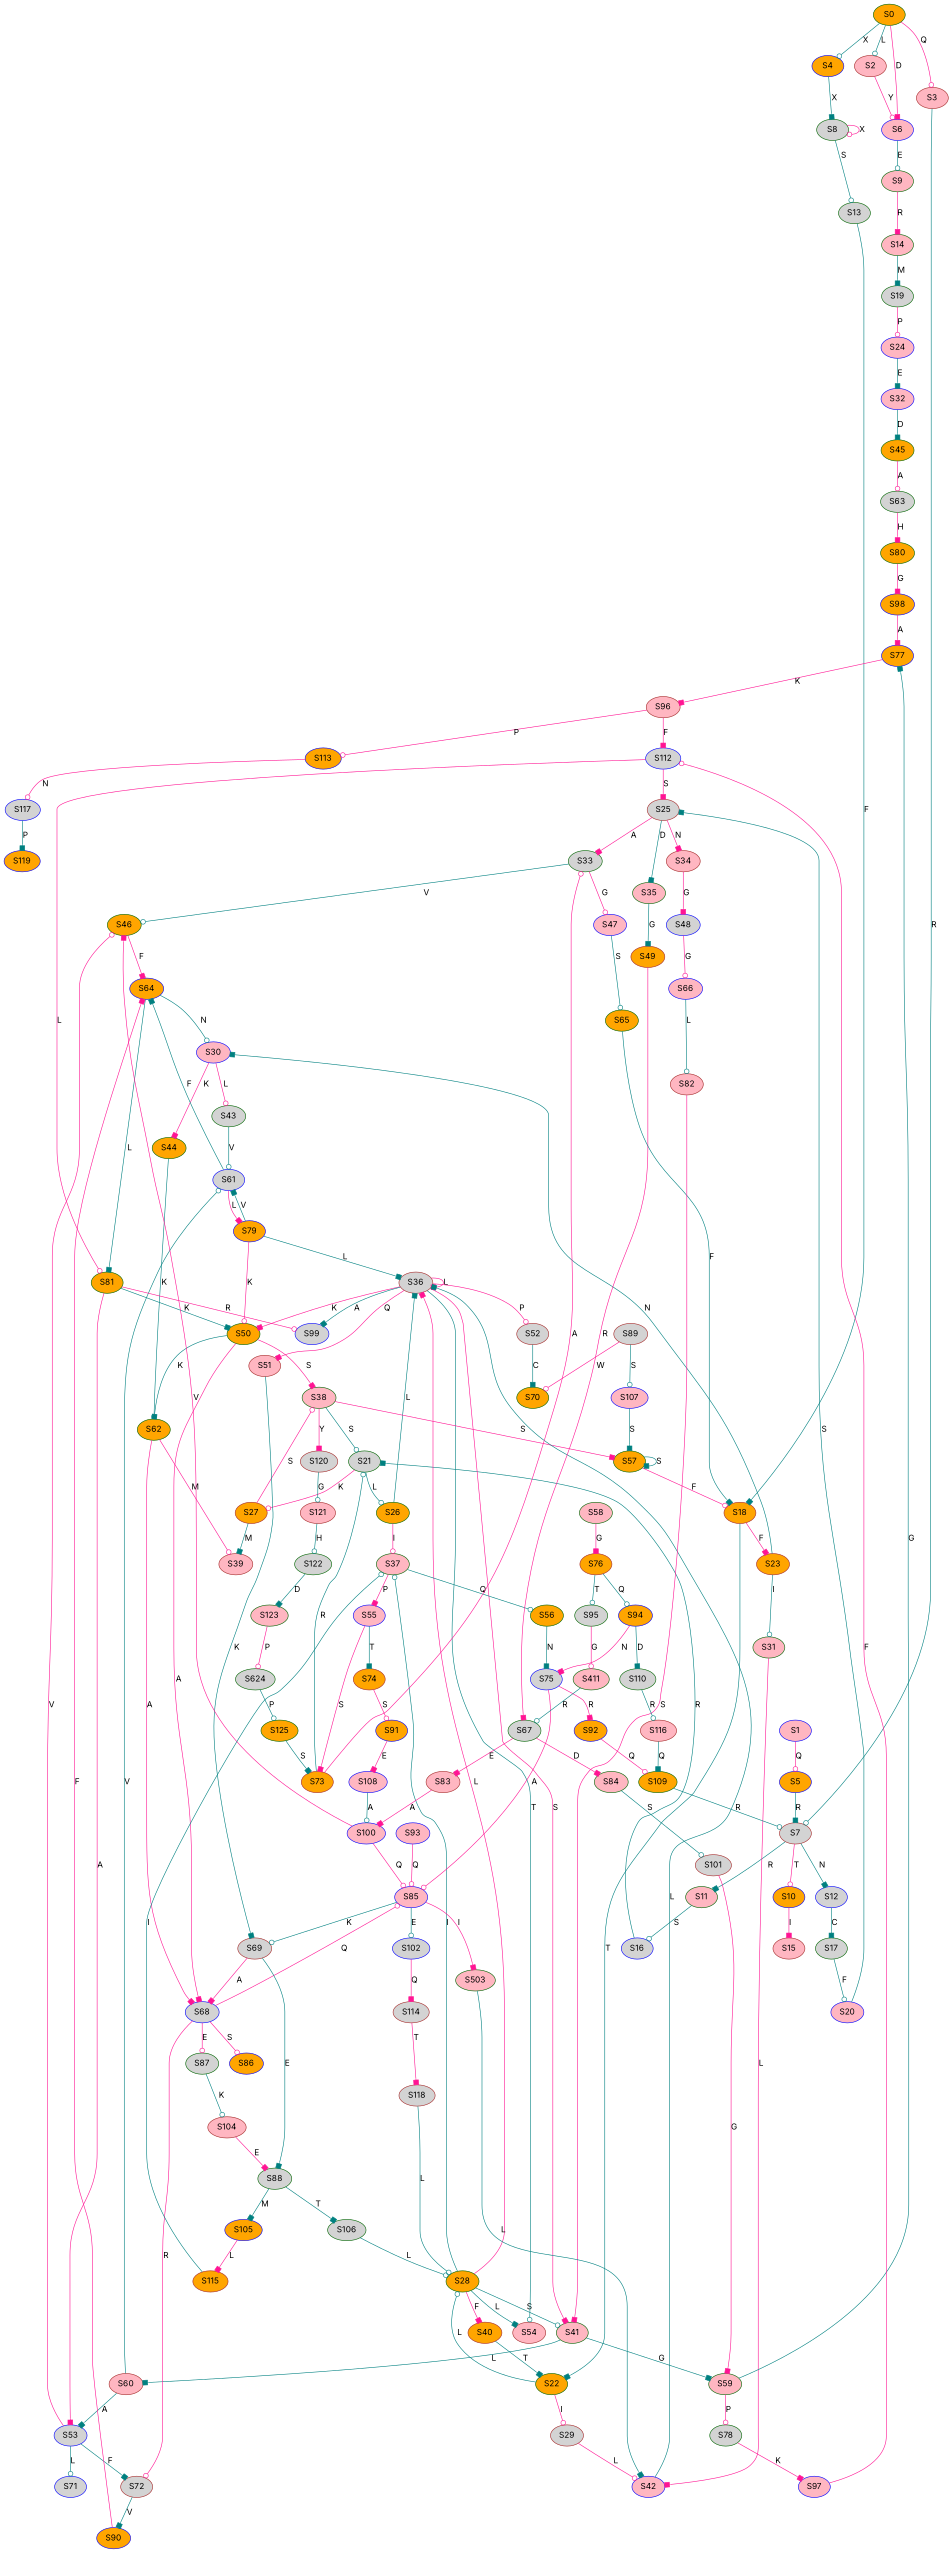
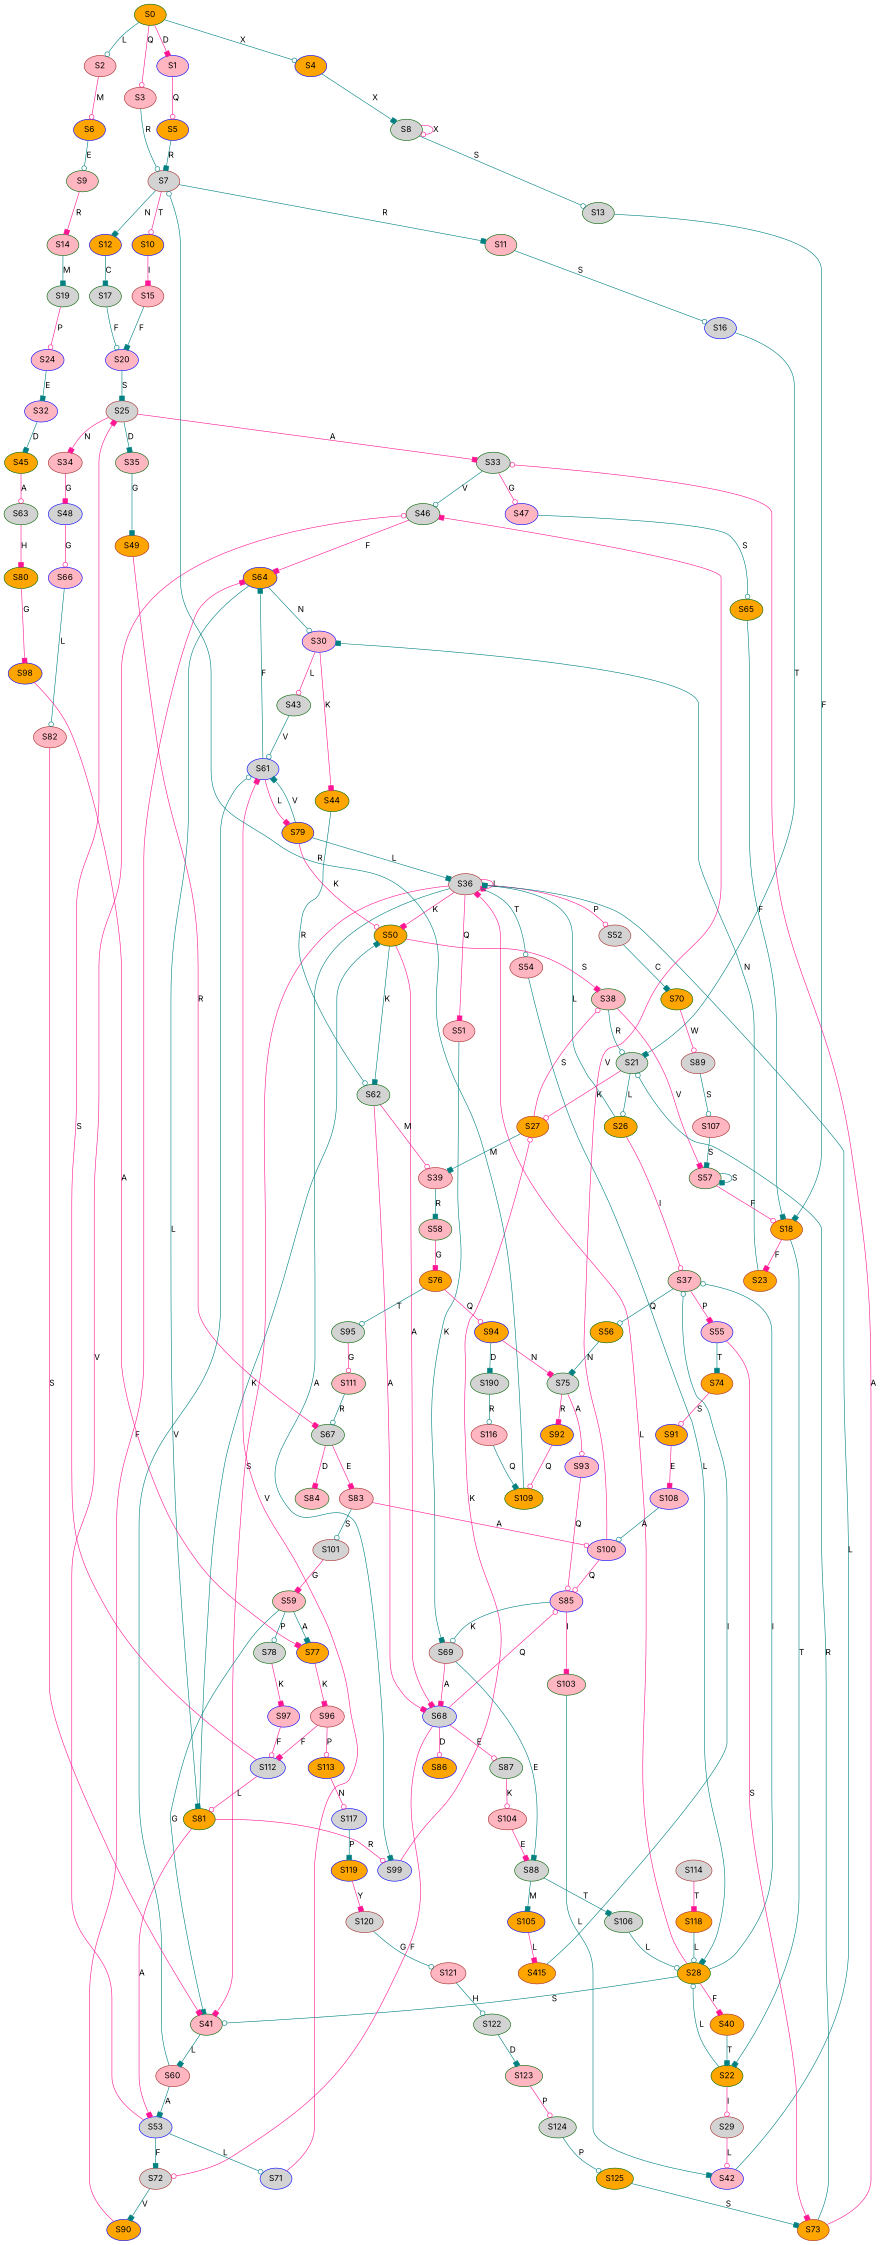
  strict digraph {
    fontname=Inter
    node [color=darkgreen fillcolor=lightpink fontname=Inter style=filled]
    edge [arrowhead=box color=deeppink fontname=Inter]
    S0 [fillcolor=orange]
    S1 [color=blue]
    S2 [color=brown]
    S3 [color=brown]
    S4 [color=blue fillcolor=orange]
    S5 [color=blue fillcolor=orange]
-   S6 [color=blue]
+   S6 [color=blue fillcolor=orange]
    S7 [color=brown fillcolor=lightgrey]
    S8 [fillcolor=lightgrey]
    S9
    S10 [color=blue fillcolor=orange]
    S11
-   S12 [color=blue fillcolor=lightgrey]
+   S12 [color=blue fillcolor=orange]
    S13 [fillcolor=lightgrey]
    S14
    S15 [color=brown]
    S16 [color=blue fillcolor=lightgrey]
    S17 [fillcolor=lightgrey]
    S18 [color=brown fillcolor=orange]
    S19 [fillcolor=lightgrey]
    S20 [color=blue]
    S21 [fillcolor=lightgrey]
    S22 [fillcolor=orange]
    S23 [color=brown fillcolor=orange]
    S24 [color=blue]
    S25 [color=brown fillcolor=lightgrey]
    S26 [fillcolor=orange]
    S27 [color=brown fillcolor=orange]
    S28 [fillcolor=orange]
    S29 [color=brown fillcolor=lightgrey]
    S30 [color=blue]
-   S31
    S32 [color=blue]
    S33 [fillcolor=lightgrey]
    S34 [color=brown]
    S35
    S36 [color=brown fillcolor=lightgrey]
    S37
    S38
    S39 [color=brown]
    S40 [color=brown fillcolor=orange]
    S41
    S42 [color=blue]
    S43 [fillcolor=lightgrey]
    S44 [fillcolor=orange]
    S45 [fillcolor=orange]
-   S46 [fillcolor=orange]
+   S46 [fillcolor=lightgrey]
    S47 [color=blue]
    S48 [color=blue fillcolor=lightgrey]
    S49 [color=brown fillcolor=orange]
    S50 [fillcolor=orange]
    S51 [color=brown]
    S52 [color=brown fillcolor=lightgrey]
    S54 [color=brown]
    S99 [color=blue fillcolor=lightgrey]
    S55 [color=blue]
    S56 [fillcolor=orange]
-   S57 [fillcolor=orange]
+   S57
    S58
    S59
    S60 [color=brown]
    S61 [color=blue fillcolor=lightgrey]
-   S62 [fillcolor=orange]
+   S62 [fillcolor=lightgrey]
    S63 [fillcolor=lightgrey]
    S64 [color=blue fillcolor=orange]
    S65 [fillcolor=orange]
    S66 [color=blue]
    S67 [fillcolor=lightgrey]
    S68 [color=blue fillcolor=lightgrey]
    S69 [color=brown fillcolor=lightgrey]
    S70 [fillcolor=orange]
    S53 [color=blue fillcolor=lightgrey]
    S71 [color=blue fillcolor=lightgrey]
    S72 [color=brown fillcolor=lightgrey]
    S73 [color=brown fillcolor=orange]
    S74 [color=brown fillcolor=orange]
-   S75 [color=blue fillcolor=lightgrey]
+   S75 [fillcolor=lightgrey]
    S76 [color=brown fillcolor=orange]
    S77 [color=blue fillcolor=orange]
    S78 [fillcolor=lightgrey]
    S79 [color=blue fillcolor=orange]
    S80 [fillcolor=orange]
    S81 [fillcolor=orange]
    S82 [color=brown]
    S83 [color=brown]
    S84
    S85 [color=blue]
    S86 [color=blue fillcolor=orange]
    S87 [fillcolor=lightgrey]
    S88 [fillcolor=lightgrey]
    S89 [color=brown fillcolor=lightgrey]
    S90 [color=blue fillcolor=orange]
    S91 [color=blue fillcolor=orange]
    S92 [color=blue fillcolor=orange]
    S93 [color=blue]
    S94 [color=blue fillcolor=orange]
    S95 [fillcolor=lightgrey]
    S96 [color=brown]
    S97 [color=blue]
    S98 [color=blue fillcolor=orange]
    S100 [color=blue]
    S101 [color=brown fillcolor=lightgrey]
-   S102 [color=blue fillcolor=lightgrey]
-   S103 [label=S503]
+   S103
    S104 [color=brown]
    S105 [color=blue fillcolor=orange]
    S106 [fillcolor=lightgrey]
-   S107 [color=blue]
+   S107 [color=brown]
    S108 [color=blue]
    S109 [fillcolor=orange]
-   S110 [fillcolor=lightgrey]
-   S111 [label=S411]
+   S110 [fillcolor=lightgrey label=S190]
+   S111
    S112 [color=blue fillcolor=lightgrey]
    S113 [color=blue fillcolor=orange]
    S114 [color=brown fillcolor=lightgrey]
-   S115 [color=brown fillcolor=orange]
+   S115 [color=brown fillcolor=orange label=S415]
    S116 [color=brown]
    S117 [color=blue fillcolor=lightgrey]
-   S118 [color=brown fillcolor=lightgrey]
+   S118 [color=brown fillcolor=orange]
    S119 [color=blue fillcolor=orange]
    S120 [color=brown fillcolor=lightgrey]
    S121 [color=brown]
    S122 [fillcolor=lightgrey]
    S123
-   S124 [fillcolor=lightgrey label=S624]
+   S124 [fillcolor=lightgrey]
    S125 [fillcolor=orange]
-   S0 -> S6 [label=D]
+   S0 -> S1 [label=D]
    S0 -> S2 [arrowhead=odot color=teal label=L]
    S0 -> S3 [arrowhead=odot label=Q]
    S0 -> S4 [arrowhead=odot color=teal label=X]
    S1 -> S5 [arrowhead=odot label=Q]
-   S2 -> S6 [arrowhead=odot label=Y]
+   S2 -> S6 [arrowhead=odot label=M]
    S3 -> S7 [arrowhead=odot color=teal label=R]
    S4 -> S8 [color=teal label=X]
    S5 -> S7 [color=teal label=R]
    S6 -> S9 [arrowhead=odot color=teal label=E]
    S7 -> S10 [arrowhead=odot label=T]
    S7 -> S11 [color=teal label=R]
    S7 -> S12 [color=teal label=N]
    S8 -> S8 [arrowhead=odot label=X]
    S8 -> S13 [arrowhead=odot color=teal label=S]
    S9 -> S14 [label=R]
    S10 -> S15 [label=I]
    S11 -> S16 [arrowhead=odot color=teal label=S]
    S12 -> S17 [color=teal label=C]
    S13 -> S18 [color=teal label=F]
    S14 -> S19 [color=teal label=M]
-   S16 -> S21 [color=teal label=R]
+   S15 -> S20 [color=teal label=F]
+   S16 -> S21 [color=teal label=T]
    S17 -> S20 [arrowhead=odot color=teal label=F]
    S18 -> S22 [color=teal label=T]
    S18 -> S23 [label=F]
    S19 -> S24 [arrowhead=odot label=P]
    S20 -> S25 [color=teal label=S]
    S21 -> S26 [arrowhead=odot color=teal label=L]
    S21 -> S27 [arrowhead=odot label=K]
    S22 -> S28 [arrowhead=odot color=teal label=L]
    S22 -> S29 [arrowhead=odot label=I]
    S23 -> S30 [color=teal label=N]
-   S23 -> S31 [arrowhead=odot color=teal label=I]
    S24 -> S32 [color=teal label=E]
    S25 -> S33 [label=A]
    S25 -> S34 [label=N]
    S25 -> S35 [color=teal label=D]
    S26 -> S36 [color=teal label=L]
    S26 -> S37 [arrowhead=odot label=I]
    S27 -> S38 [arrowhead=odot label=S]
    S27 -> S39 [color=teal label=M]
    S28 -> S36 [label=L]
    S28 -> S37 [arrowhead=odot color=teal label=I]
    S28 -> S40 [label=F]
    S28 -> S41 [arrowhead=odot color=teal label=S]
    S29 -> S42 [arrowhead=odot label=L]
    S30 -> S43 [arrowhead=odot label=L]
    S30 -> S44 [label=K]
-   S31 -> S42 [label=L]
    S32 -> S45 [color=teal label=D]
    S33 -> S46 [arrowhead=odot color=teal label=V]
    S33 -> S47 [arrowhead=odot label=G]
    S34 -> S48 [label=G]
    S35 -> S49 [color=teal label=G]
    S36 -> S36 [label=L]
    S36 -> S41 [label=S]
    S36 -> S50 [label=K]
    S36 -> S51 [label=Q]
    S36 -> S52 [arrowhead=odot label=P]
    S36 -> S54 [arrowhead=odot color=teal label=T]
    S36 -> S99 [color=teal label=A]
    S37 -> S55 [label=P]
    S37 -> S56 [arrowhead=odot color=teal label=Q]
-   S38 -> S21 [arrowhead=odot color=teal label=S]
-   S38 -> S57 [label=S]
+   S38 -> S21 [arrowhead=odot color=teal label=R]
+   S38 -> S57 [label=V]
+   S39 -> S58 [color=teal label=R]
    S40 -> S22 [color=teal label=T]
-   S41 -> S59 [color=teal label=G]
+   S59 -> S41 [color=teal label=G]
    S41 -> S60 [color=teal label=L]
    S42 -> S36 [color=teal label=L]
    S43 -> S61 [arrowhead=odot color=teal label=V]
-   S44 -> S62 [arrowhead=odot color=teal label=K]
+   S44 -> S62 [arrowhead=odot color=teal label=R]
    S45 -> S63 [arrowhead=odot label=A]
    S46 -> S64 [label=F]
    S47 -> S65 [arrowhead=odot color=teal label=S]
    S48 -> S66 [arrowhead=odot label=G]
    S49 -> S67 [label=R]
    S50 -> S38 [label=S]
    S50 -> S62 [color=teal label=K]
    S50 -> S68 [label=A]
    S51 -> S69 [color=teal label=K]
    S52 -> S70 [color=teal label=C]
-   S28 -> S54 [color=teal label=L]
+   S54 -> S28 [color=teal label=L]
+   S99 -> S27 [arrowhead=odot label=K]
    S55 -> S73 [label=S]
    S55 -> S74 [color=teal label=T]
    S56 -> S75 [color=teal label=N]
    S57 -> S18 [arrowhead=odot label=F]
    S57 -> S57 [color=teal label=S]
    S58 -> S76 [label=G]
-   S59 -> S77 [color=teal label=G]
-   S59 -> S78 [arrowhead=odot label=P]
+   S59 -> S77 [color=teal label=A]
+   S59 -> S78 [arrowhead=odot color=teal label=P]
    S60 -> S61 [arrowhead=odot color=teal label=V]
    S60 -> S53 [color=teal label=A]
    S61 -> S64 [color=teal label=F]
    S61 -> S79 [label=L]
    S62 -> S39 [arrowhead=odot label=M]
    S62 -> S68 [label=A]
    S63 -> S80 [label=H]
    S64 -> S30 [arrowhead=odot color=teal label=N]
    S64 -> S81 [color=teal label=L]
    S65 -> S18 [color=teal label=F]
    S66 -> S82 [arrowhead=odot color=teal label=L]
    S67 -> S83 [label=E]
    S67 -> S84 [label=D]
-   S68 -> S72 [arrowhead=odot label=R]
+   S68 -> S72 [arrowhead=odot label=F]
    S68 -> S85 [arrowhead=odot label=Q]
-   S68 -> S86 [arrowhead=odot label=S]
+   S68 -> S86 [arrowhead=odot label=D]
    S68 -> S87 [arrowhead=odot label=E]
    S69 -> S68 [label=A]
    S69 -> S88 [color=teal label=E]
-   S89 -> S70 [arrowhead=odot label=W]
+   S70 -> S89 [arrowhead=odot label=W]
    S53 -> S46 [arrowhead=odot label=V]
    S53 -> S71 [arrowhead=odot color=teal label=L]
    S53 -> S72 [color=teal label=F]
+   S71 -> S61 [label=V]
    S72 -> S90 [color=teal label=V]
    S73 -> S21 [arrowhead=odot color=teal label=R]
    S73 -> S33 [arrowhead=odot label=A]
    S74 -> S91 [arrowhead=odot label=S]
    S75 -> S92 [label=R]
-   S75 -> S85 [arrowhead=odot label=A]
-   S76 -> S94 [arrowhead=odot color=teal label=Q]
+   S75 -> S93 [arrowhead=odot label=A]
+   S76 -> S94 [arrowhead=odot label=Q]
    S76 -> S95 [arrowhead=odot color=teal label=T]
    S77 -> S96 [label=K]
    S78 -> S97 [label=K]
    S79 -> S36 [color=teal label=L]
    S79 -> S50 [arrowhead=odot label=K]
    S79 -> S61 [color=teal label=V]
    S80 -> S98 [label=G]
    S81 -> S50 [color=teal label=K]
    S81 -> S99 [arrowhead=odot label=R]
    S81 -> S53 [label=A]
    S82 -> S41 [label=S]
-   S83 -> S100 [label=A]
-   S84 -> S101 [arrowhead=odot color=teal label=S]
+   S83 -> S100 [arrowhead=odot label=A]
+   S83 -> S101 [arrowhead=odot color=teal label=S]
    S85 -> S69 [arrowhead=odot color=teal label=K]
-   S85 -> S102 [arrowhead=odot color=teal label=E]
    S85 -> S103 [label=I]
-   S87 -> S104 [arrowhead=odot color=teal label=K]
+   S87 -> S104 [arrowhead=odot label=K]
    S88 -> S105 [color=teal label=M]
    S88 -> S106 [color=teal label=T]
    S89 -> S107 [arrowhead=odot color=teal label=S]
    S90 -> S64 [label=F]
    S91 -> S108 [label=E]
    S92 -> S109 [arrowhead=odot label=Q]
    S93 -> S85 [arrowhead=odot label=Q]
    S94 -> S75 [label=N]
    S94 -> S110 [color=teal label=D]
    S95 -> S111 [arrowhead=odot label=G]
    S96 -> S112 [label=F]
    S96 -> S113 [arrowhead=odot label=P]
    S97 -> S112 [arrowhead=odot label=F]
    S98 -> S77 [label=A]
    S100 -> S46 [label=V]
    S100 -> S85 [arrowhead=odot label=Q]
    S101 -> S59 [label=G]
-   S102 -> S114 [label=Q]
    S103 -> S42 [color=teal label=L]
    S104 -> S88 [label=E]
    S105 -> S115 [label=L]
    S106 -> S28 [arrowhead=odot color=teal label=L]
    S107 -> S57 [color=teal label=S]
    S108 -> S100 [arrowhead=odot color=teal label=A]
    S109 -> S7 [arrowhead=odot color=teal label=R]
    S110 -> S116 [arrowhead=odot color=teal label=R]
    S111 -> S67 [arrowhead=odot color=teal label=R]
    S112 -> S25 [label=S]
    S112 -> S81 [arrowhead=odot label=L]
    S113 -> S117 [arrowhead=odot label=N]
    S114 -> S118 [label=T]
    S115 -> S37 [arrowhead=odot color=teal label=I]
    S116 -> S109 [color=teal label=Q]
    S117 -> S119 [color=teal label=P]
    S118 -> S28 [arrowhead=odot color=teal label=L]
-   S38 -> S120 [label=Y]
+   S119 -> S120 [label=Y]
    S120 -> S121 [arrowhead=odot color=teal label=G]
    S121 -> S122 [arrowhead=odot color=teal label=H]
    S122 -> S123 [color=teal label=D]
    S123 -> S124 [arrowhead=odot label=P]
    S124 -> S125 [arrowhead=odot color=teal label=P]
    S125 -> S73 [color=teal label=S]
  }
